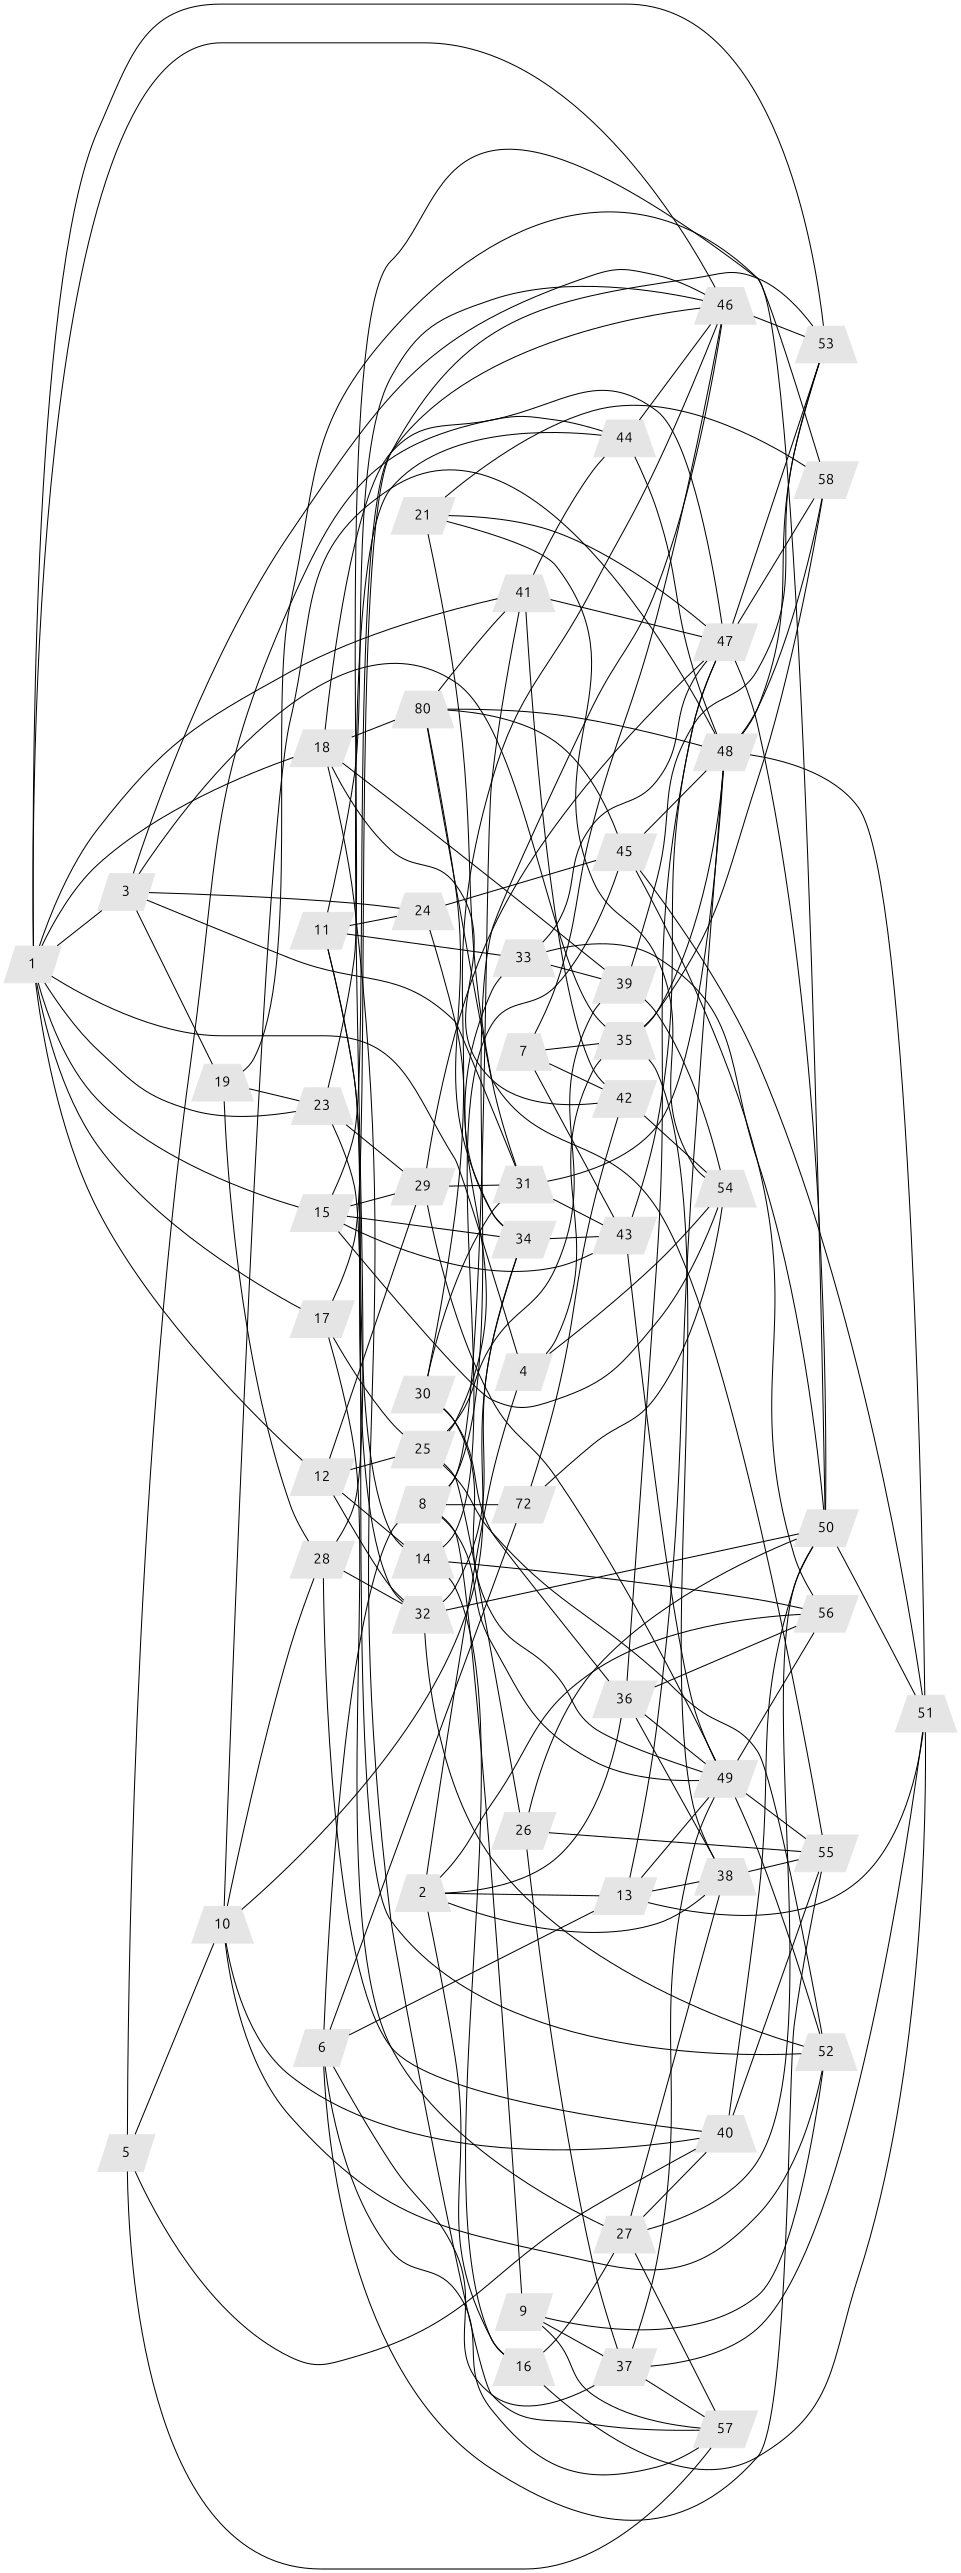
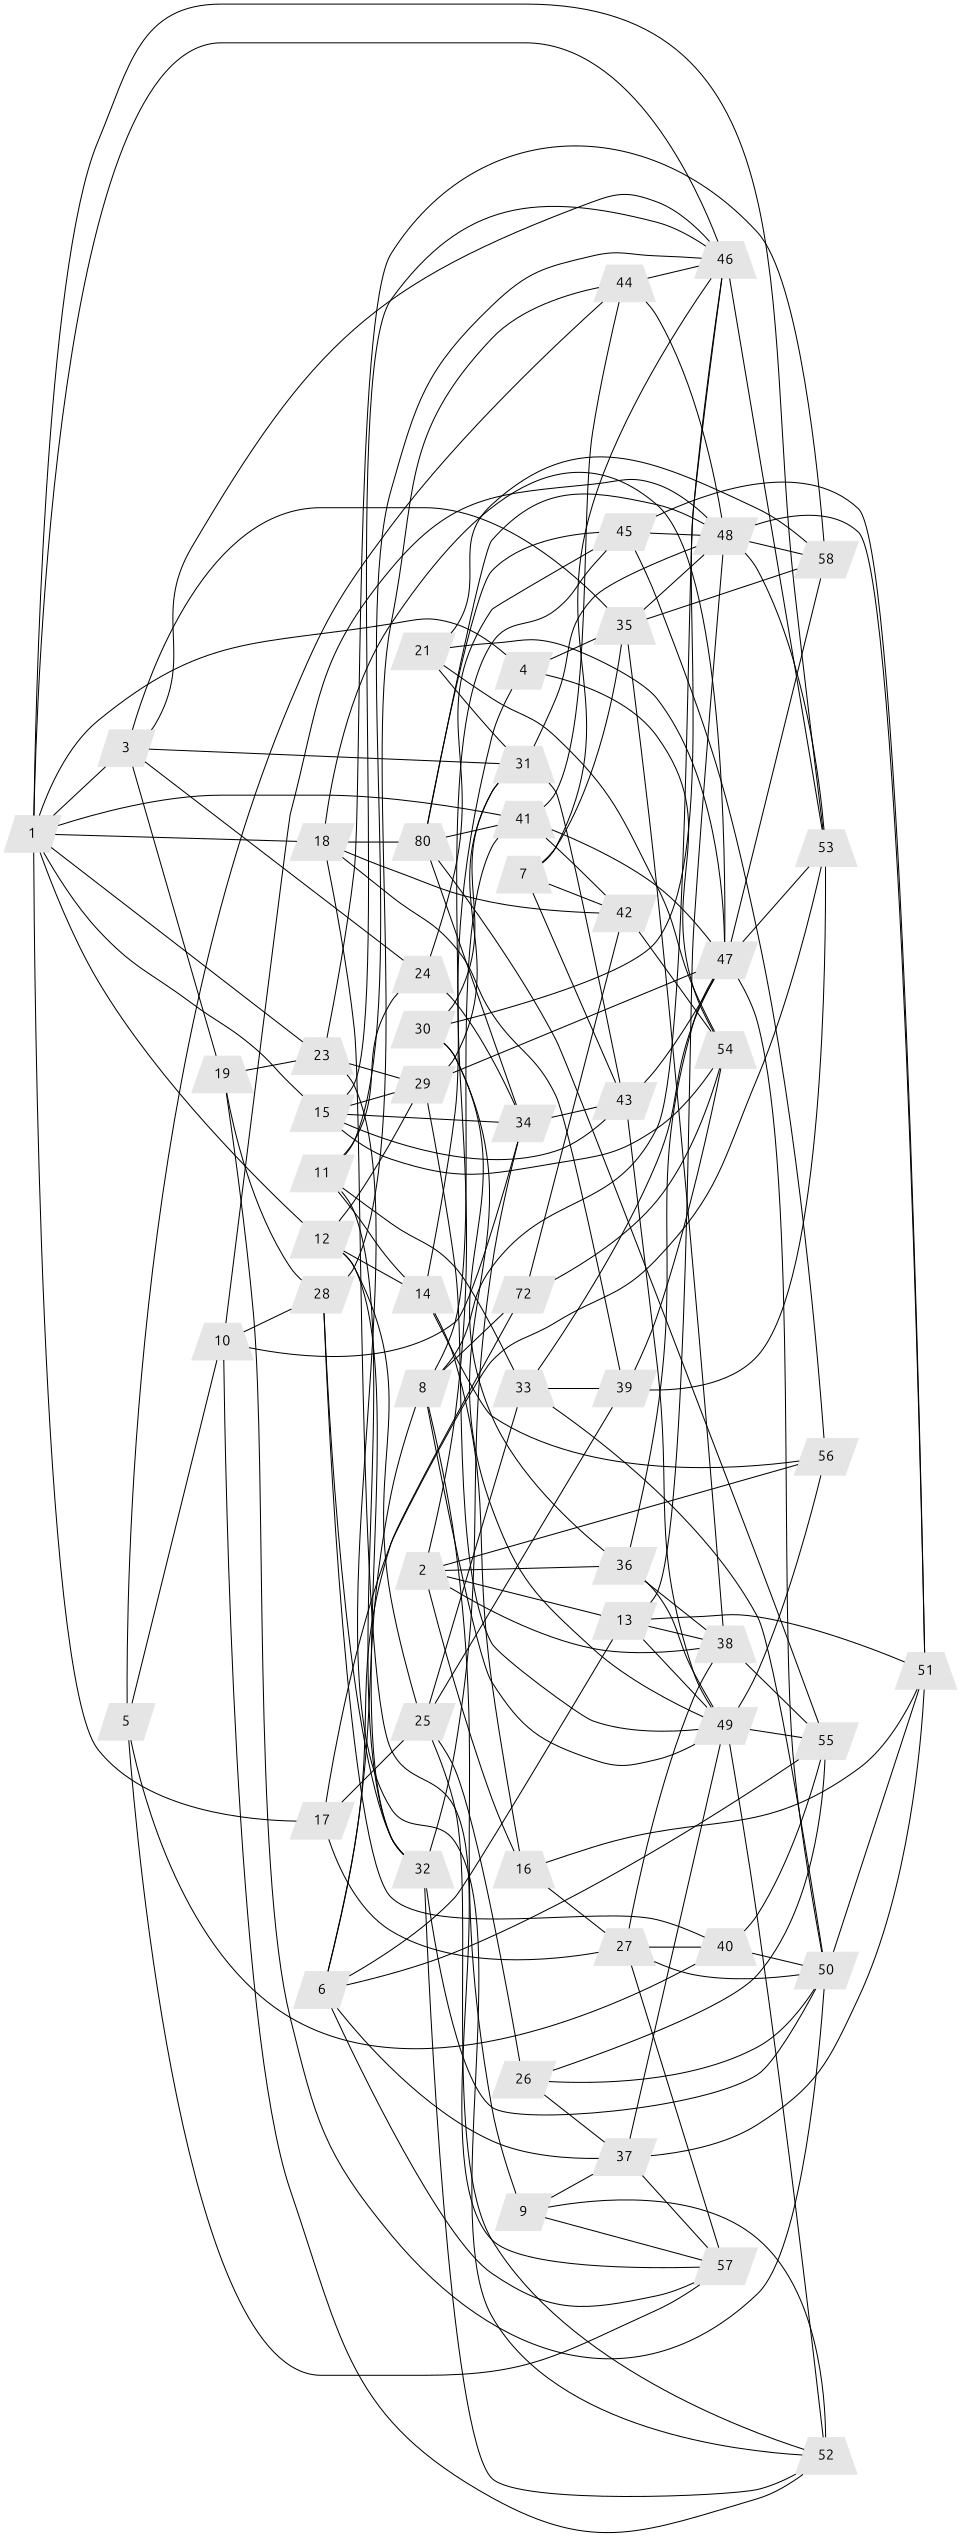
  graph {
    fontname=Ubuntu
    rankdir=LR
    node [color=gray90 fontname=Ubuntu shape=parallelogram style=filled]
    edge [fontname=Ubuntu weight=1.0]
    1
    3
    4
    12
    15
    17
    18
    23 [shape=trapezium]
    41 [shape=trapezium]
    46 [shape=trapezium]
    53 [shape=trapezium]
    19 [shape=trapezium]
    24 [shape=trapezium]
    31 [shape=trapezium]
    35 [shape=trapezium]
    54 [shape=trapezium]
    14 [shape=trapezium]
    32 [shape=trapezium]
    25
    29
    43
    34
    27 [shape=trapezium]
    57
    42
    n26 [label=80 shape=trapezium]
    39
    47
    52 [shape=trapezium]
    58
    44 [shape=trapezium]
    2 [shape=trapezium]
    13
    16 [shape=trapezium]
    36
    38 [shape=trapezium]
    56
    49
    48
    51 [shape=trapezium]
    55
    28
    50
    45
    10 [shape=trapezium]
    5
    40 [shape=trapezium]
    6
    8
    n50 [label=72]
    37
    9
    7 [shape=trapezium]
    11
    33 [shape=trapezium]
    26
    21
    30
    1 -- 3
    1 -- 4
    1 -- 12
    1 -- 15
    1 -- 17
    1 -- 18
    1 -- 23
    1 -- 41
    1 -- 46
    1 -- 53
    3 -- 46
    3 -- 19
    3 -- 24
    3 -- 31
    3 -- 35
    4 -- 35
    4 -- 54
    12 -- 14 [weight=2.0]
    12 -- 32
    12 -- 25
    12 -- 29
    15 -- 46
    15 -- 54
    15 -- 29
    15 -- 43
    15 -- 34
    17 -- 53
    17 -- 25
    17 -- 27
    18 -- 57
    18 -- 42
    18 -- n26
    18 -- 39
    18 -- 47
    23 -- 29
    23 -- 52
    23 -- 58 [weight=2.0]
    41 -- 42
    41 -- 47
    41 -- 44
    46 -- 53
    19 -- 23
    19 -- 28
    19 -- 50
    24 -- 34
    24 -- 45
    31 -- 43
    31 -- 48
    35 -- 58
    35 -- 38
    35 -- 48
    14 -- 16
    14 -- 56
    14 -- 45
    32 -- 34
    32 -- 52
    32 -- 50
    25 -- 39
    25 -- 52
    25 -- 33
    25 -- 26
    29 -- 31
    29 -- 47
    29 -- 49
    43 -- 47
    43 -- 49
    34 -- 43
    27 -- 57
    27 -- 38
    27 -- 50
    27 -- 40
    42 -- 54
    n26 -- 41
    n26 -- 34
    n26 -- 48
    n26 -- 55
    n26 -- 45
    39 -- 53
    39 -- 54
    47 -- 53
    47 -- 58
    47 -- 50
    44 -- 46
    44 -- 48
    2 -- 4
    2 -- 13
    2 -- 16
    2 -- 36
    2 -- 38
    2 -- 56
    13 -- 38
    13 -- 49
    13 -- 48
    13 -- 51
    16 -- 27
    16 -- 51
    36 -- 47
    36 -- 38
-   36 -- 56
    36 -- 49
    38 -- 55
    49 -- 52
    49 -- 56
    49 -- 55
    48 -- 53
    48 -- 58
    48 -- 51
    28 -- 32
    28 -- 44 [weight=2.0]
    28 -- 40
    50 -- 51
    45 -- 56
    45 -- 48
    45 -- 51
    10 -- 34
    10 -- 52
    10 -- 48
    10 -- 28
-   10 -- 40
    5 -- 57
    5 -- 44
    5 -- 10
    5 -- 40
    40 -- 55
    40 -- 50
    6 -- 57
    6 -- 13
    6 -- 55
    6 -- 8
    6 -- n50
    6 -- 37
    8 -- 41
    8 -- 46
    8 -- 49
    8 -- n50
    8 -- 9
    n50 -- 54
    n50 -- 42
    37 -- 57
    37 -- 49
    37 -- 51
    9 -- 57
    9 -- 52
    9 -- 37
    7 -- 46
    7 -- 35
    7 -- 43
    7 -- 42
    11 -- 46 [weight=2.0]
    11 -- 24
    11 -- 14
    11 -- 32
    11 -- 33
    33 -- 39 [weight=2.0]
    33 -- 47
    33 -- 50
    26 -- 55
    26 -- 50
    26 -- 37
    21 -- 31
    21 -- 54
    21 -- 47
    21 -- 58
    30 -- 46
    30 -- 31
    30 -- 36
    30 -- 49
  }
